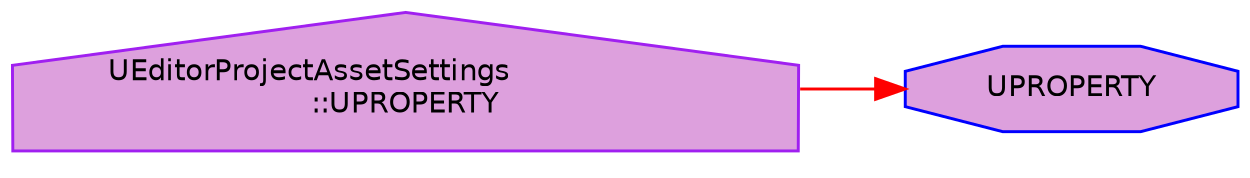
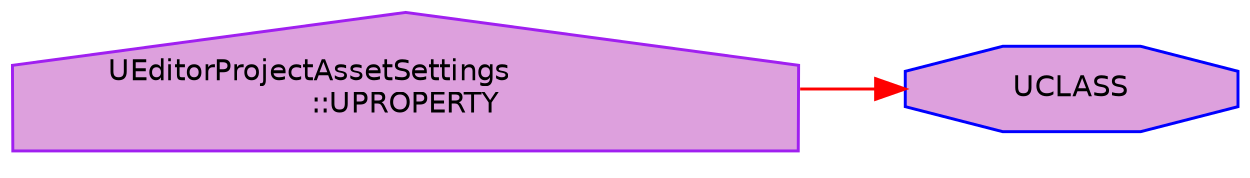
  digraph {
    rankdir=LR
    node [fillcolor=plum fontname=Helvetica fontsize=10 style=filled]
    n1 [color=purple fontcolor=black height=0.2 label="UEditorProjectAssetSettings\l::UPROPERTY" shape=house width=0.4]
-   n2 [color=blue height=0.2 label=UPROPERTY shape=octagon width=0.4]
+   n2 [color=blue height=0.2 label=UCLASS shape=octagon width=0.4]
    n1 -> n2 [color=red fontname=Helvetica fontsize=10 labelfontname=Helvetica labelfontsize=10 style=solid]
  }
